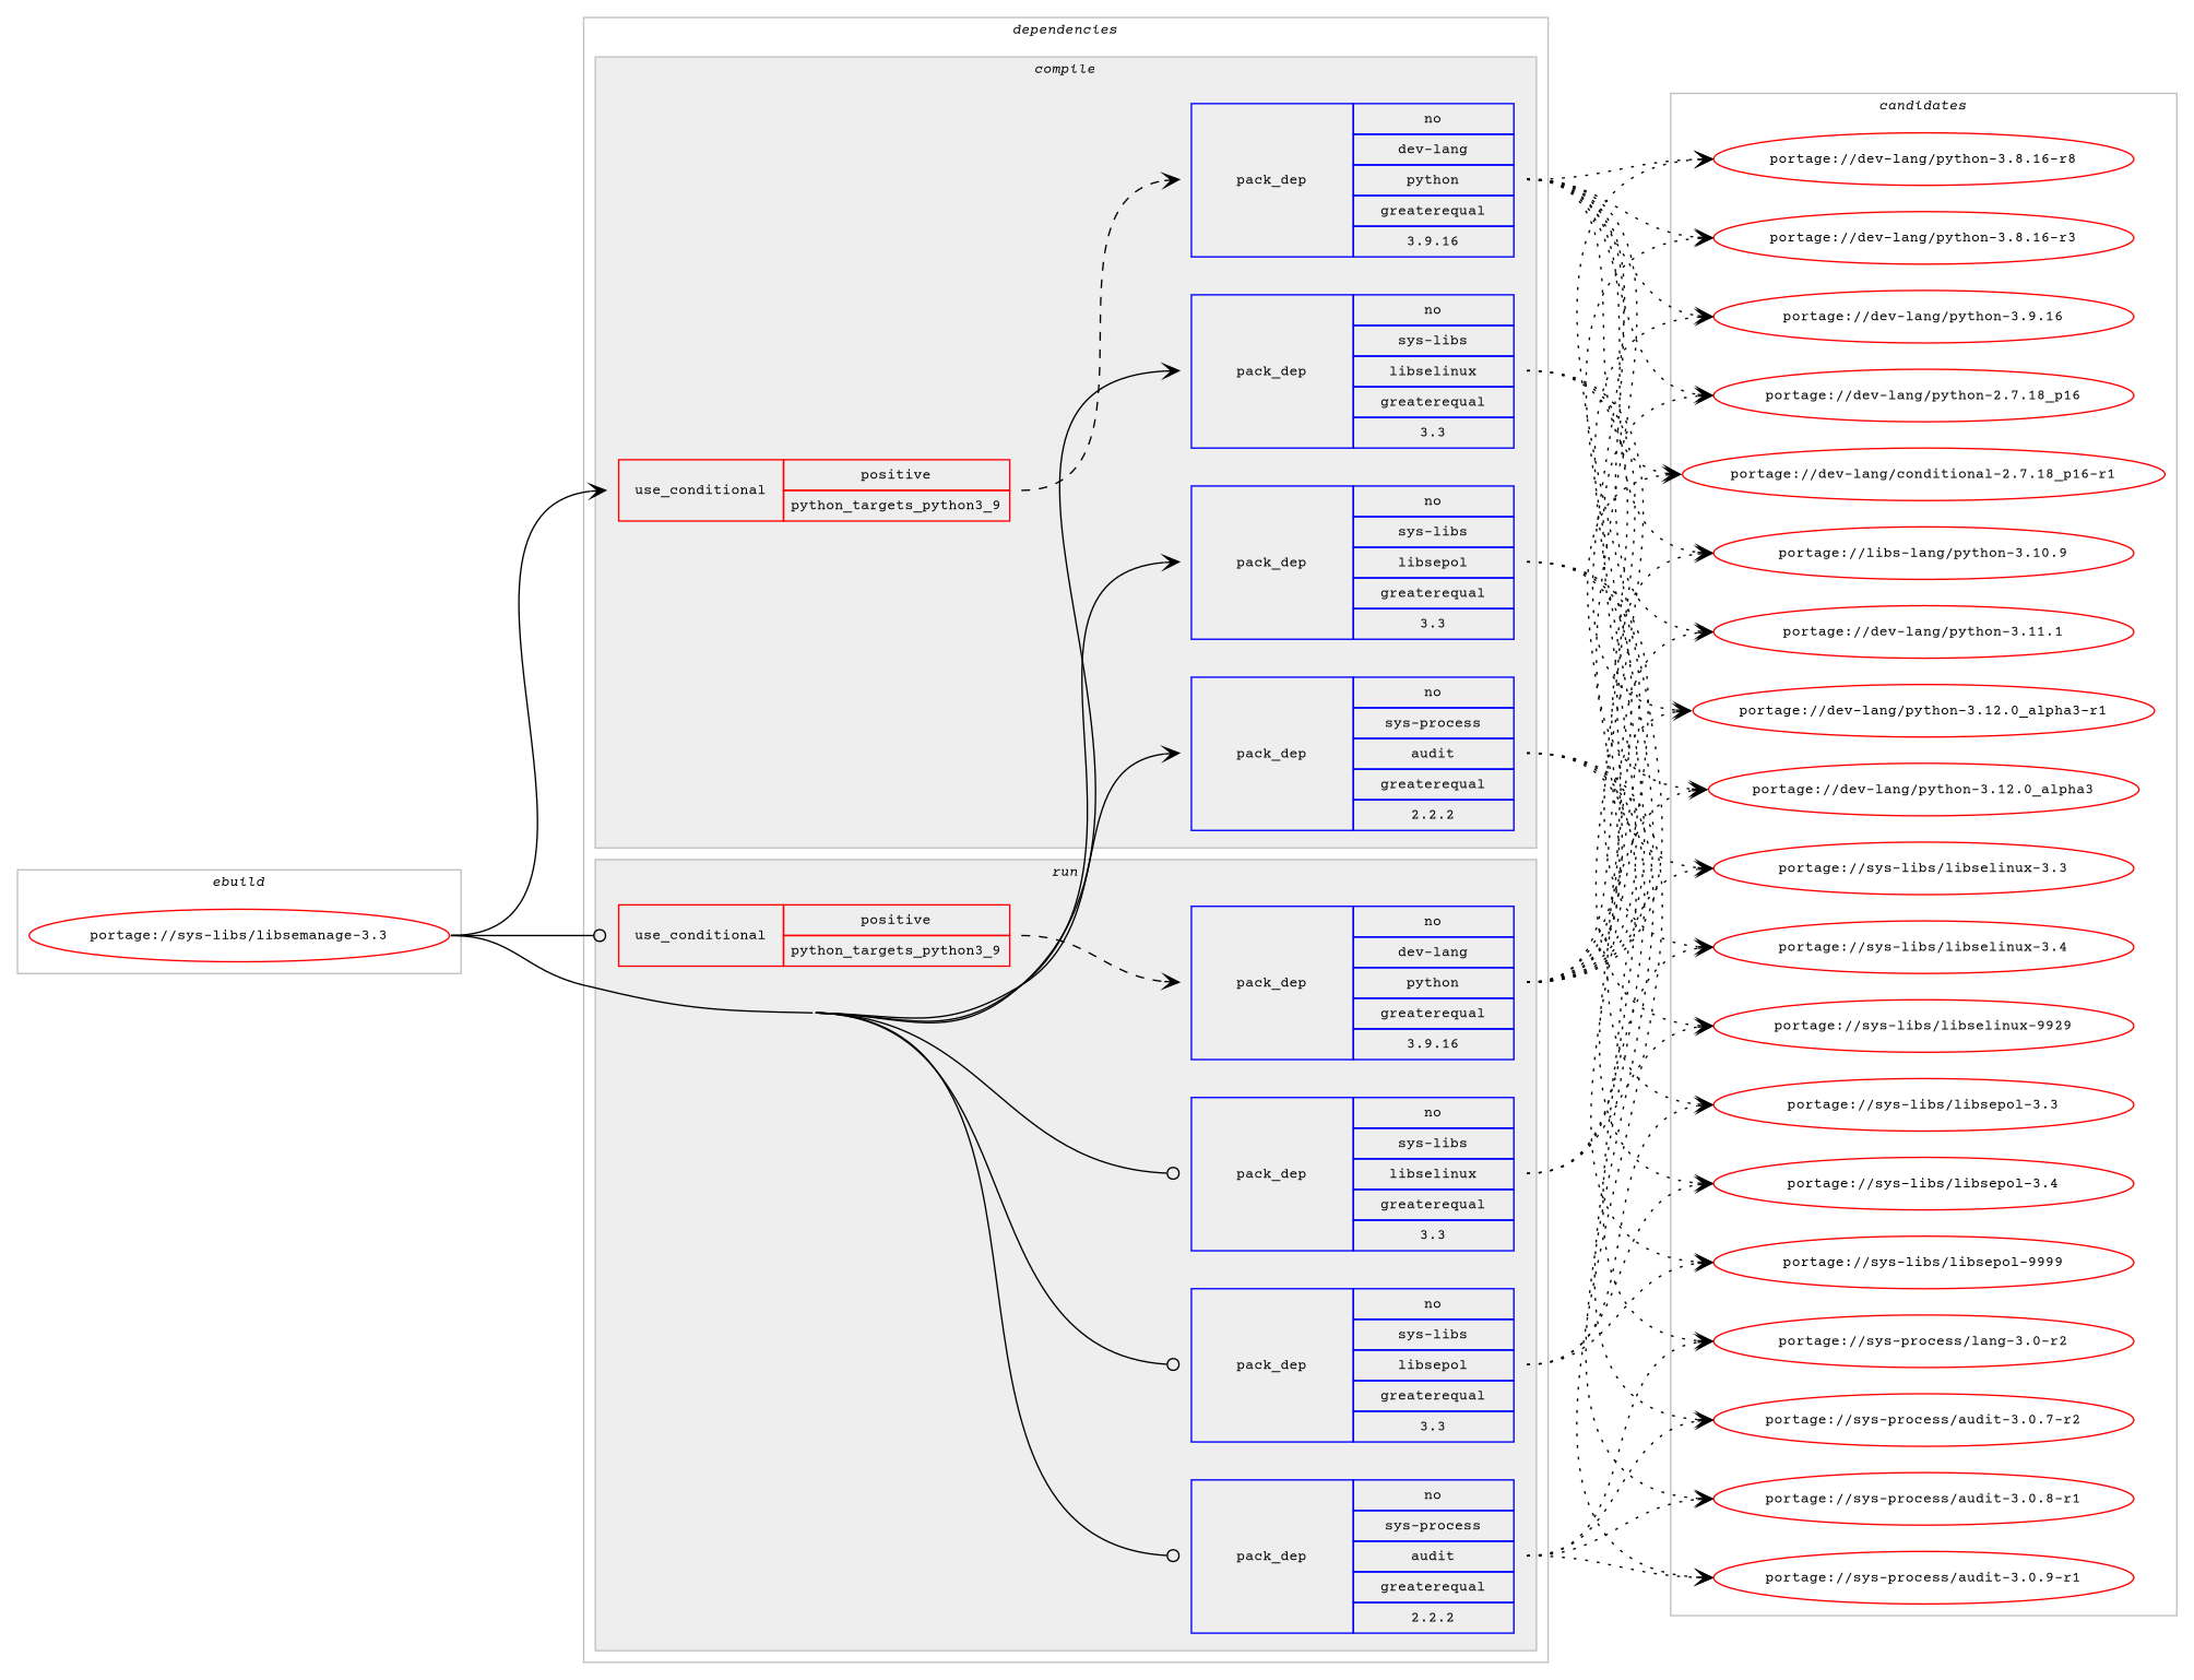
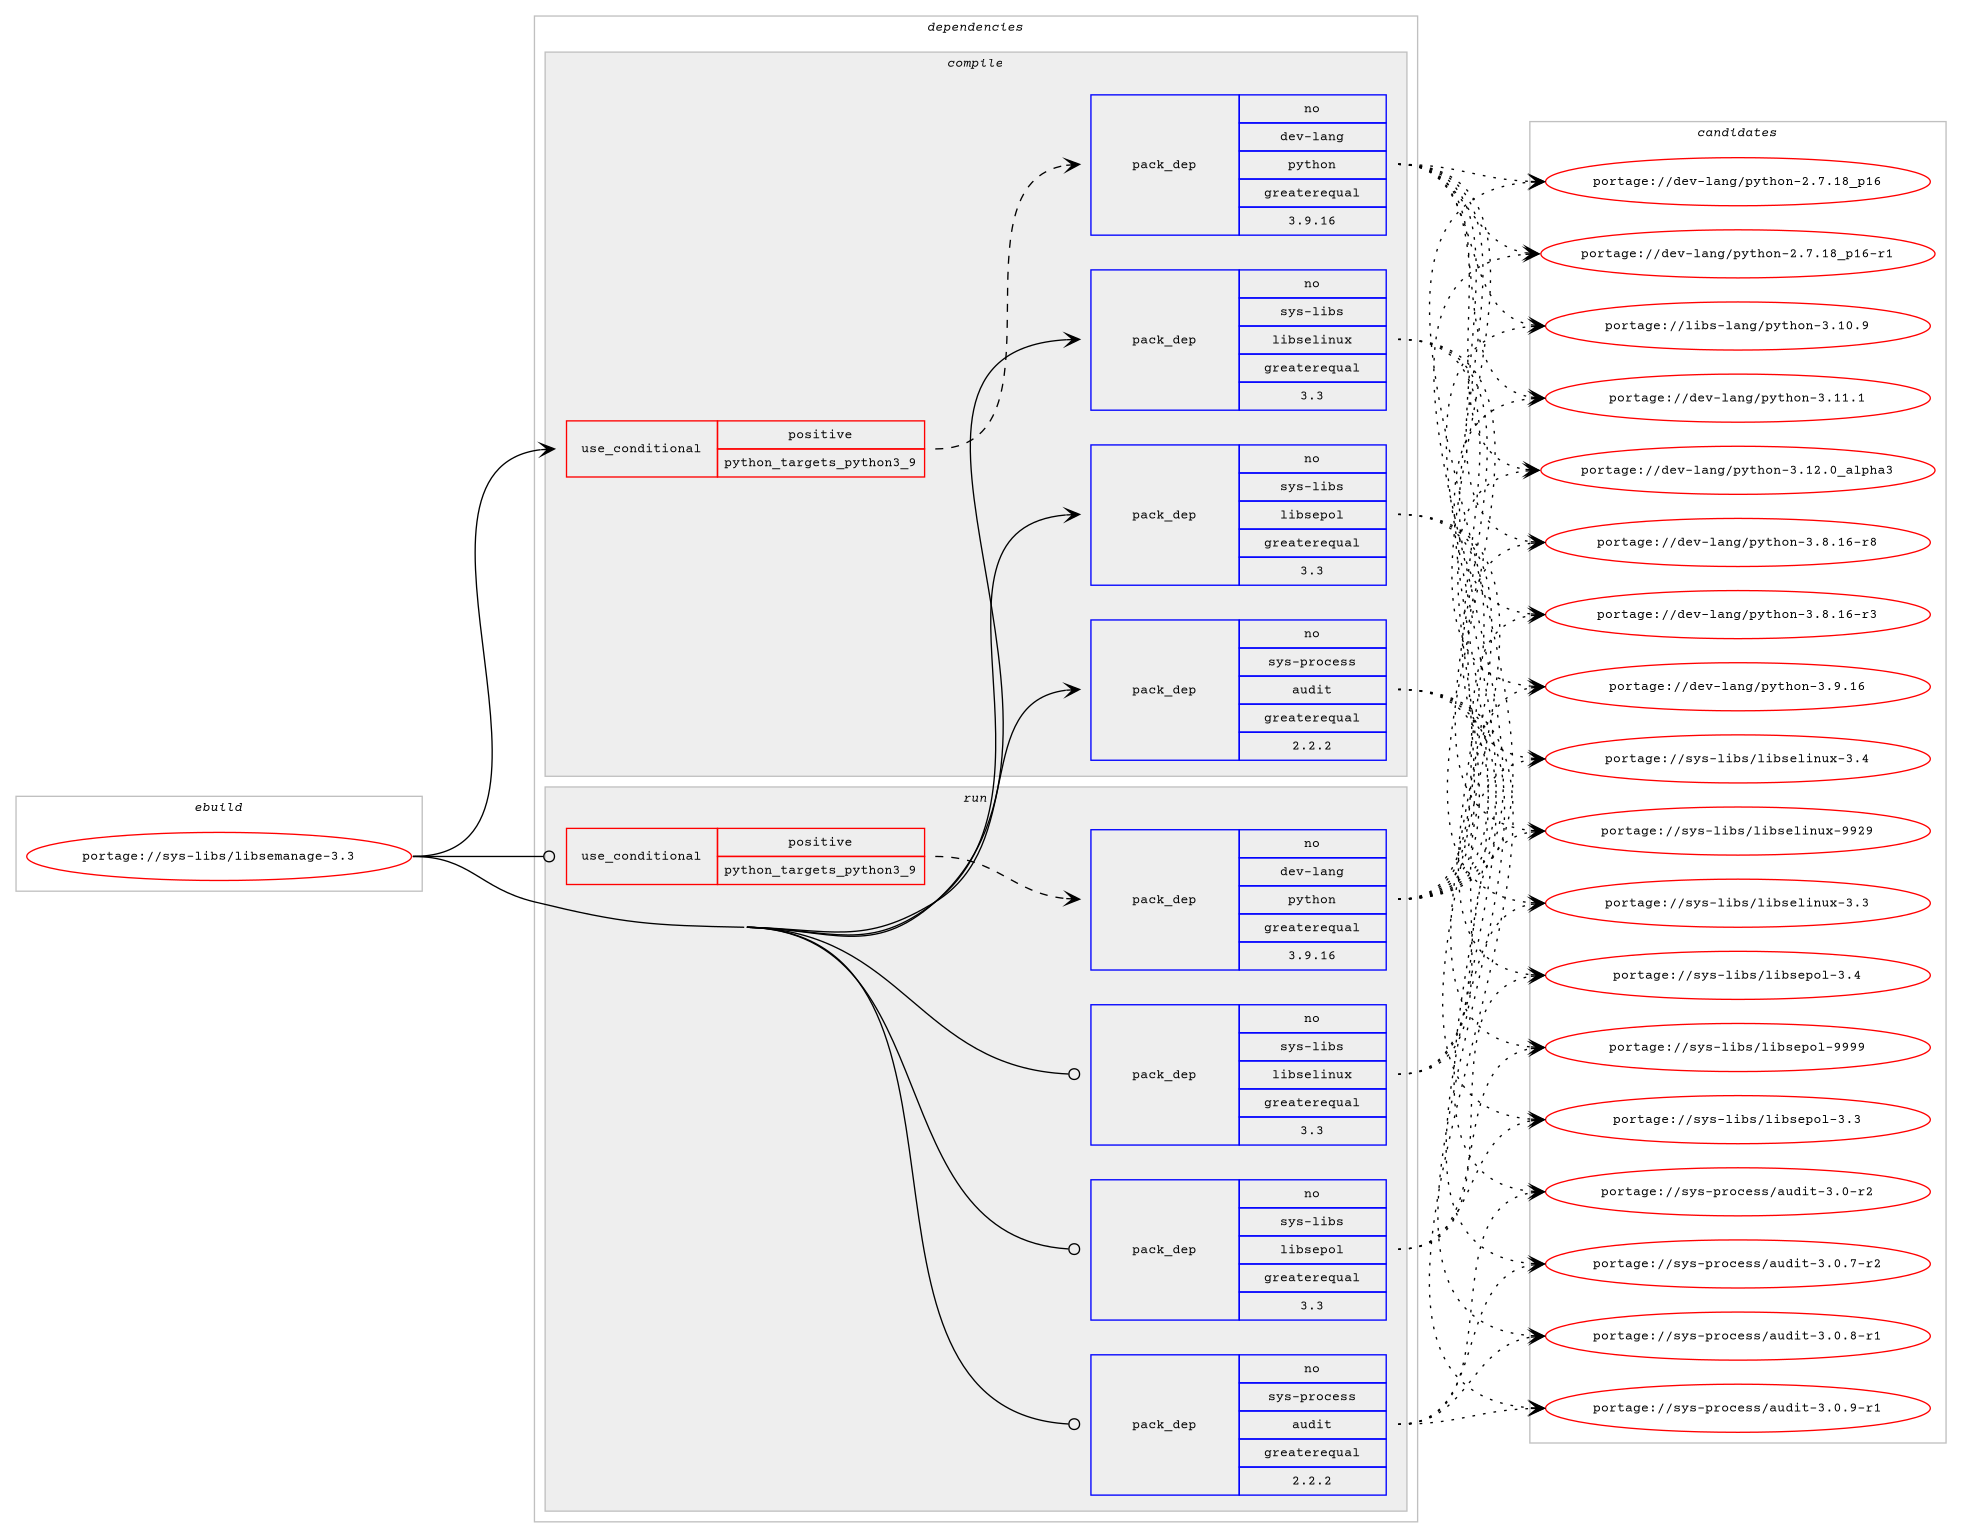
  digraph {
    compound=true
    concentrate=true
    fontname="Courier Prime"
    fontsize=10
    newrank=true
    rankdir=LR
    ranksep=1.5
    node [color=red fontname="Courier Prime" fontsize=10]
    edge [arrowhead=vee fontname="Courier Prime" headport=w style=dotted tailport=e weight=100]
    n1 [label="portage://sys-libs/libsemanage-3.3" width=4]
    n2 [color=blue label=<<TABLE BORDER="0" CELLBORDER="1" CELLSPACING="0" CELLPADDING="4" WIDTH="220"><TR><TD ROWSPAN="6" CELLPADDING="30">pack_dep</TD></TR><TR><TD WIDTH="110">no</TD></TR><TR><TD>dev-lang</TD></TR><TR><TD>python</TD></TR><TR><TD>greaterequal</TD></TR><TR><TD>3.9.16</TD></TR></TABLE>> shape=none]
    n3 [label=<<TABLE BORDER="0" CELLBORDER="1" CELLSPACING="0" CELLPADDING="4"><TR><TD ROWSPAN="3" CELLPADDING="10">use_conditional</TD></TR><TR><TD>positive</TD></TR><TR><TD>python_targets_python3_9</TD></TR></TABLE>> shape=none]
    n4 [color=blue label=<<TABLE BORDER="0" CELLBORDER="1" CELLSPACING="0" CELLPADDING="4" WIDTH="220"><TR><TD ROWSPAN="6" CELLPADDING="30">pack_dep</TD></TR><TR><TD WIDTH="110">no</TD></TR><TR><TD>sys-libs</TD></TR><TR><TD>libselinux</TD></TR><TR><TD>greaterequal</TD></TR><TR><TD>3.3</TD></TR></TABLE>> shape=none]
    n5 [color=blue label=<<TABLE BORDER="0" CELLBORDER="1" CELLSPACING="0" CELLPADDING="4" WIDTH="220"><TR><TD ROWSPAN="6" CELLPADDING="30">pack_dep</TD></TR><TR><TD WIDTH="110">no</TD></TR><TR><TD>sys-libs</TD></TR><TR><TD>libsepol</TD></TR><TR><TD>greaterequal</TD></TR><TR><TD>3.3</TD></TR></TABLE>> shape=none]
    n6 [color=blue label=<<TABLE BORDER="0" CELLBORDER="1" CELLSPACING="0" CELLPADDING="4" WIDTH="220"><TR><TD ROWSPAN="6" CELLPADDING="30">pack_dep</TD></TR><TR><TD WIDTH="110">no</TD></TR><TR><TD>sys-process</TD></TR><TR><TD>audit</TD></TR><TR><TD>greaterequal</TD></TR><TR><TD>2.2.2</TD></TR></TABLE>> shape=none]
    n7 [color=blue label=<<TABLE BORDER="0" CELLBORDER="1" CELLSPACING="0" CELLPADDING="4" WIDTH="220"><TR><TD ROWSPAN="6" CELLPADDING="30">pack_dep</TD></TR><TR><TD WIDTH="110">no</TD></TR><TR><TD>dev-lang</TD></TR><TR><TD>python</TD></TR><TR><TD>greaterequal</TD></TR><TR><TD>3.9.16</TD></TR></TABLE>> shape=none]
    n8 [label=<<TABLE BORDER="0" CELLBORDER="1" CELLSPACING="0" CELLPADDING="4"><TR><TD ROWSPAN="3" CELLPADDING="10">use_conditional</TD></TR><TR><TD>positive</TD></TR><TR><TD>python_targets_python3_9</TD></TR></TABLE>> shape=none]
    n9 [color=blue label=<<TABLE BORDER="0" CELLBORDER="1" CELLSPACING="0" CELLPADDING="4" WIDTH="220"><TR><TD ROWSPAN="6" CELLPADDING="30">pack_dep</TD></TR><TR><TD WIDTH="110">no</TD></TR><TR><TD>sys-libs</TD></TR><TR><TD>libselinux</TD></TR><TR><TD>greaterequal</TD></TR><TR><TD>3.3</TD></TR></TABLE>> shape=none]
    n10 [color=blue label=<<TABLE BORDER="0" CELLBORDER="1" CELLSPACING="0" CELLPADDING="4" WIDTH="220"><TR><TD ROWSPAN="6" CELLPADDING="30">pack_dep</TD></TR><TR><TD WIDTH="110">no</TD></TR><TR><TD>sys-libs</TD></TR><TR><TD>libsepol</TD></TR><TR><TD>greaterequal</TD></TR><TR><TD>3.3</TD></TR></TABLE>> shape=none]
    n11 [color=blue label=<<TABLE BORDER="0" CELLBORDER="1" CELLSPACING="0" CELLPADDING="4" WIDTH="220"><TR><TD ROWSPAN="6" CELLPADDING="30">pack_dep</TD></TR><TR><TD WIDTH="110">no</TD></TR><TR><TD>sys-process</TD></TR><TR><TD>audit</TD></TR><TR><TD>greaterequal</TD></TR><TR><TD>2.2.2</TD></TR></TABLE>> shape=none]
    n12 [label="portage://dev-lang/python-2.7.18_p16" width=4]
-   n13 [label="portage://dev-lang/conditional-2.7.18_p16-r1" width=4]
+   n13 [label="portage://dev-lang/python-2.7.18_p16-r1" width=4]
    n14 [label="portage://libs-lang/python-3.10.9" width=4]
    n15 [label="portage://dev-lang/python-3.11.1" width=4]
-   n16 [label="portage://dev-lang/python-3.12.0_alpha3-r1" width=4]
    n17 [label="portage://dev-lang/python-3.12.0_alpha3" width=4]
    n18 [label="portage://dev-lang/python-3.8.16-r8" width=4]
    n19 [label="portage://dev-lang/python-3.8.16-r3" width=4]
    n20 [label="portage://dev-lang/python-3.9.16" width=4]
    n21 [label="portage://sys-libs/libselinux-3.3" width=4]
    n22 [label="portage://sys-libs/libselinux-3.4" width=4]
    n23 [label="portage://sys-libs/libselinux-9929" width=4]
    n24 [label="portage://sys-libs/libsepol-3.3" width=4]
    n25 [label="portage://sys-libs/libsepol-3.4" width=4]
    n26 [label="portage://sys-libs/libsepol-9999" width=4]
-   n27 [label="portage://sys-process/lang-3.0-r2" width=4]
+   n27 [label="portage://sys-process/audit-3.0-r2" width=4]
    n28 [label="portage://sys-process/audit-3.0.7-r2" width=4]
    n29 [label="portage://sys-process/audit-3.0.8-r1" width=4]
    n30 [label="portage://sys-process/audit-3.0.9-r1" width=4]
    subgraph cluster_1 {
      color=gray
      label=<<i>ebuild</i>>
      rank=same
      n1
    }
    subgraph cluster_2 {
      color=gray
      label=<<i>dependencies</i>>
      subgraph cluster_3 {
        color=gray
        fillcolor="#eeeeee"
        label=<<i>compile</i>>
        style=filled
        subgraph sub_4 {
          color=gray
          fillcolor="#eeeeee"
          label=<<i>compile</i>>
          style=filled
          n3
          subgraph sub_5 {
            color=gray
            fillcolor="#eeeeee"
            label=<<i>compile</i>>
            style=filled
            n2
          }
        }
        subgraph sub_6 {
          color=gray
          fillcolor="#eeeeee"
          label=<<i>compile</i>>
          style=filled
          n4
        }
        subgraph sub_7 {
          color=gray
          fillcolor="#eeeeee"
          label=<<i>compile</i>>
          style=filled
          n5
        }
        subgraph sub_8 {
          color=gray
          fillcolor="#eeeeee"
          label=<<i>compile</i>>
          style=filled
          n6
        }
      }
      subgraph cluster_9 {
        color=gray
        fillcolor="#eeeeee"
        label=<<i>compile and run</i>>
        style=filled
      }
      subgraph cluster_10 {
        color=gray
        fillcolor="#eeeeee"
        label=<<i>run</i>>
        style=filled
        subgraph sub_11 {
          color=gray
          fillcolor="#eeeeee"
          label=<<i>run</i>>
          style=filled
          n8
          subgraph sub_12 {
            color=gray
            fillcolor="#eeeeee"
            label=<<i>run</i>>
            style=filled
            n7
          }
        }
        subgraph sub_13 {
          color=gray
          fillcolor="#eeeeee"
          label=<<i>run</i>>
          style=filled
          n9
        }
        subgraph sub_14 {
          color=gray
          fillcolor="#eeeeee"
          label=<<i>run</i>>
          style=filled
          n10
        }
        subgraph sub_15 {
          color=gray
          fillcolor="#eeeeee"
          label=<<i>run</i>>
          style=filled
          n11
        }
      }
    }
    subgraph cluster_16 {
      color=gray
      label=<<i>candidates</i>>
      rank=same
      subgraph sub_17 {
        color=black
        label=<<i>candidates</i>>
        nodesep=1
        rank=same
        n12
        n13
        n14
        n15
-       n16
        n17
        n18
        n19
        n20
      }
      subgraph sub_18 {
        color=black
        label=<<i>candidates</i>>
        nodesep=1
        rank=same
        n21
        n22
        n23
      }
      subgraph sub_19 {
        color=black
        label=<<i>candidates</i>>
        nodesep=1
        rank=same
        n24
        n25
        n26
      }
      subgraph sub_20 {
        color=black
        label=<<i>candidates</i>>
        nodesep=1
        rank=same
        n27
        n28
        n29
        n30
      }
      subgraph sub_21 {
        color=black
        label=<<i>candidates</i>>
        nodesep=1
        rank=same
        n12
        n13
        n14
        n15
-       n16
        n17
        n18
        n19
        n20
      }
      subgraph sub_22 {
        color=black
        label=<<i>candidates</i>>
        nodesep=1
        rank=same
        n21
        n22
        n23
      }
      subgraph sub_23 {
        color=black
        label=<<i>candidates</i>>
        nodesep=1
        rank=same
        n24
        n25
        n26
      }
      subgraph sub_24 {
        color=black
        label=<<i>candidates</i>>
        nodesep=1
        rank=same
        n27
        n28
        n29
        n30
      }
    }
    n1 -> n3 [style=solid weight=20]
    n1 -> n4 [style=solid weight=20]
    n1 -> n5 [style=solid weight=20]
    n1 -> n6 [style=solid weight=20]
    n1 -> n8 [arrowhead=odot style=solid weight=20]
    n1 -> n9 [arrowhead=odot style=solid weight=20]
    n1 -> n10 [arrowhead=odot style=solid weight=20]
    n1 -> n11 [arrowhead=odot style=solid weight=20]
    n2 -> n12
    n2 -> n13
    n2 -> n14
    n2 -> n15
-   n2 -> n16
    n2 -> n17
    n2 -> n18
    n2 -> n19
    n2 -> n20
    n3 -> n2 [style=dashed weight=20]
    n4 -> n21
    n4 -> n22
    n4 -> n23
    n5 -> n24
    n5 -> n25
    n5 -> n26
    n6 -> n27
    n6 -> n28
    n6 -> n29
    n6 -> n30
    n7 -> n12
    n7 -> n13
    n7 -> n14
    n7 -> n15
-   n7 -> n16
    n7 -> n17
    n7 -> n18
    n7 -> n19
    n7 -> n20
    n8 -> n7 [style=dashed weight=20]
    n9 -> n21
    n9 -> n22
    n9 -> n23
    n10 -> n24
    n10 -> n25
    n10 -> n26
    n11 -> n27
    n11 -> n28
    n11 -> n29
    n11 -> n30
  }
